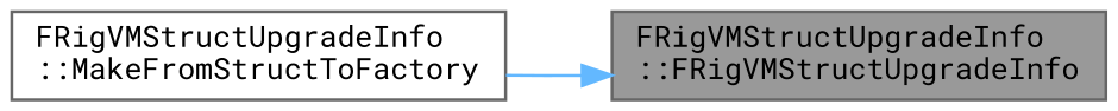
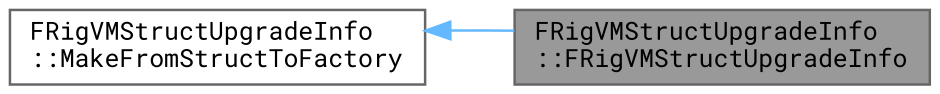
  digraph {
    rankdir=RL
    fontname="Roboto Mono"
    node [fontname="Roboto Mono" fontsize=10 shape=box style=filled]
    n1 [color=gray40 fillcolor=grey60 fontcolor=black height=0.2 label="FRigVMStructUpgradeInfo\l::FRigVMStructUpgradeInfo" width=0.4]
    n2 [color=grey40 fillcolor=white height=0.2 label="FRigVMStructUpgradeInfo\l::MakeFromStructToFactory" width=0.4]
-   n1 -> n2 [color=steelblue1 dir=back fontname="Roboto Mono" fontsize=10 labelfontname=Helvetica labelfontsize=10 style=solid]
+   n2 -> n1 [color=steelblue1 dir=back fontname="Roboto Mono" fontsize=10 labelfontname=Helvetica labelfontsize=10 style=solid]
  }
